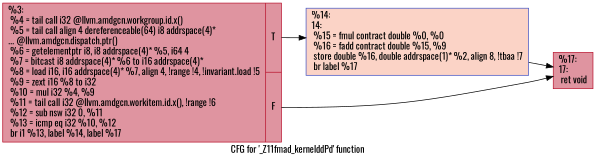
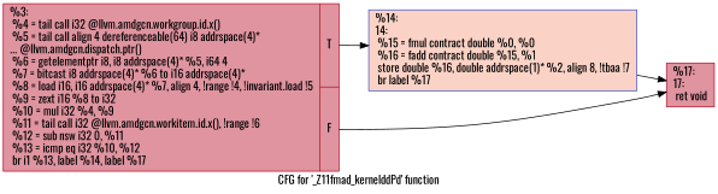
  digraph {
    label="CFG for '_Z11fmad_kernelddPd' function"
    rankdir=LR
    fontname=Oswald
    node [color="#b70d28ff" fillcolor="#b70d2870" shape=record style=filled fontname=Oswald]
    edge [fontname=Oswald]
    n1 [label="{%3:\l  %4 = tail call i32 @llvm.amdgcn.workgroup.id.x()\l  %5 = tail call align 4 dereferenceable(64) i8 addrspace(4)*\l... @llvm.amdgcn.dispatch.ptr()\l  %6 = getelementptr i8, i8 addrspace(4)* %5, i64 4\l  %7 = bitcast i8 addrspace(4)* %6 to i16 addrspace(4)*\l  %8 = load i16, i16 addrspace(4)* %7, align 4, !range !4, !invariant.load !5\l  %9 = zext i16 %8 to i32\l  %10 = mul i32 %4, %9\l  %11 = tail call i32 @llvm.amdgcn.workitem.id.x(), !range !6\l  %12 = sub nsw i32 0, %11\l  %13 = icmp eq i32 %10, %12\l  br i1 %13, label %14, label %17\l|{<s0>T|<s1>F}}"]
-   n2 [color="#3d50c3ff" fillcolor="#f59c7d70" label="{%14:\l14:                                               \l  %15 = fmul contract double %0, %0\l  %16 = fadd contract double %15, %9\l  store double %16, double addrspace(1)* %2, align 8, !tbaa !7\l  br label %17\l}"]
+   n2 [color="#3d50c3ff" fillcolor="#f59c7d70" label="{%14:\l14:                                               \l  %15 = fmul contract double %0, %0\l  %16 = fadd contract double %15, %1\l  store double %16, double addrspace(1)* %2, align 8, !tbaa !7\l  br label %17\l}"]
    n3 [label="{%17:\l17:                                               \l  ret void\l}"]
    n1 -> n2 [tailport=s0]
    n1 -> n3 [tailport=s1]
    n2 -> n3
  }
